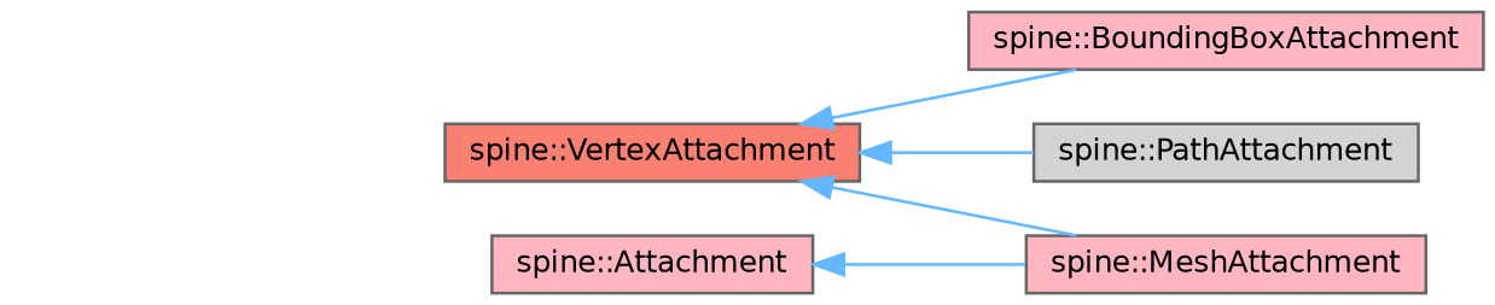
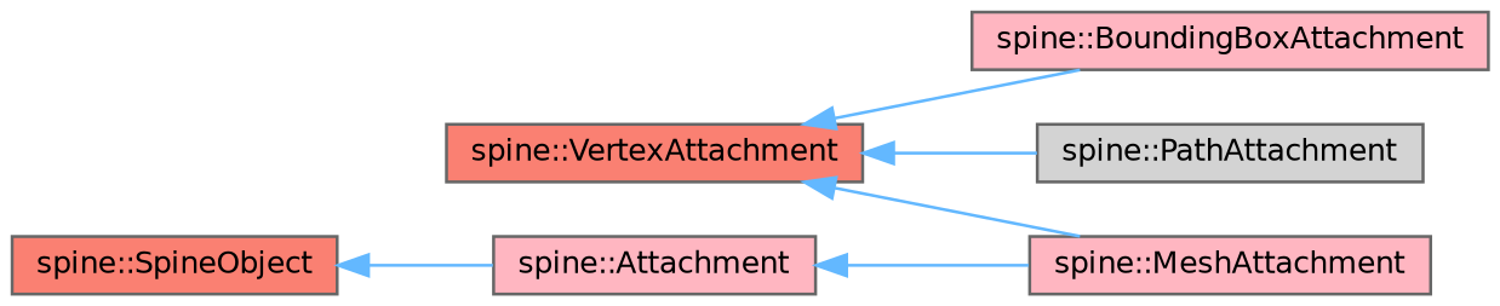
  digraph {
    rankdir=LR
    node [color=gray40 fillcolor=lightpink fontname=Helvetica fontsize=10 shape=box style=filled]
    edge [color=steelblue1 dir=back fontname=Helvetica fontsize=10 labelfontname=Helvetica labelfontsize=10 style=solid]
    n1 [fillcolor=salmon fontcolor=black height=0.2 label="spine::VertexAttachment" width=0.4]
    n2 [height=0.2 label="spine::BoundingBoxAttachment" width=0.4]
    n3 [height=0.2 label="spine::MeshAttachment" width=0.4]
    n4 [fillcolor=lightgrey height=0.2 label="spine::PathAttachment" width=0.4]
    n5 [height=0.2 label="spine::Attachment" width=0.4]
+   n6 [fillcolor=salmon height=0.2 label="spine::SpineObject" width=0.4]
    n1 -> n2
    n1 -> n3
    n1 -> n4
    n5 -> n3
+   n6 -> n5
  }
